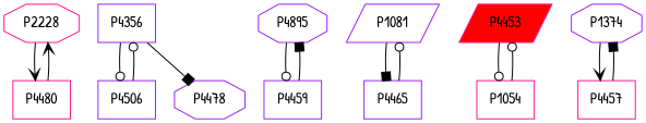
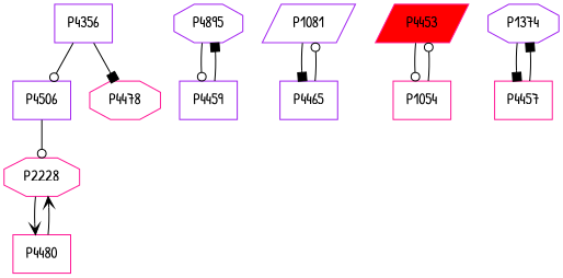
  digraph {
    fontname="Patrick Hand"
    node [color=purple fontname="Patrick Hand" shape=box]
    edge [arrowhead=odot fontname="Patrick Hand"]
    P2228 [color=deeppink shape=octagon]
    P4480 [color=deeppink]
    P4356
    P4506
-   P4478 [shape=octagon]
+   P4478 [color=deeppink shape=octagon]
    P4895 [shape=octagon]
    P4459
    P1081 [shape=parallelogram]
    P4465
    P4453 [color=deeppink fillcolor=red shape=parallelogram style=filled]
    P1054 [color=deeppink]
    n12 [label=P1374 shape=octagon]
    P4457 [color=deeppink]
    P2228 -> P4480 [arrowhead=vee]
    P4480 -> P2228 [arrowhead=vee]
    P4356 -> P4506
    P4356 -> P4478 [arrowhead=box]
-   P4506 -> P4356
+   P4506 -> P2228
    P4895 -> P4459
    P4459 -> P4895 [arrowhead=box]
    P1081 -> P4465 [arrowhead=box]
    P4465 -> P1081
    P4453 -> P1054
    P1054 -> P4453
-   n12 -> P4457 [arrowhead=vee]
+   n12 -> P4457 [arrowhead=box]
    P4457 -> n12 [arrowhead=box]
  }
